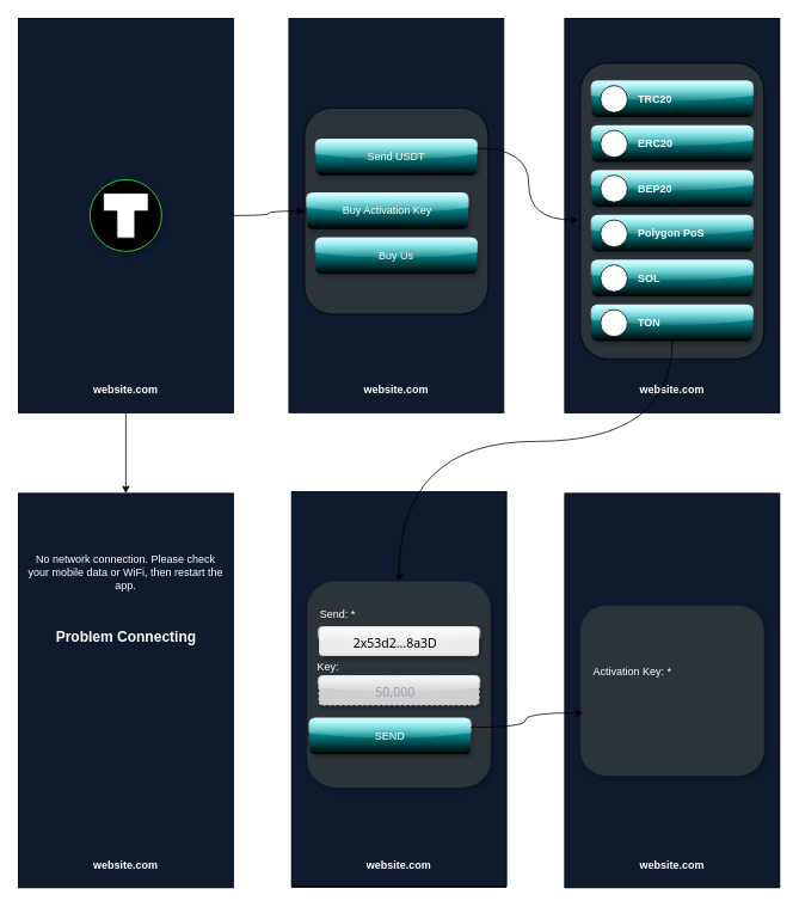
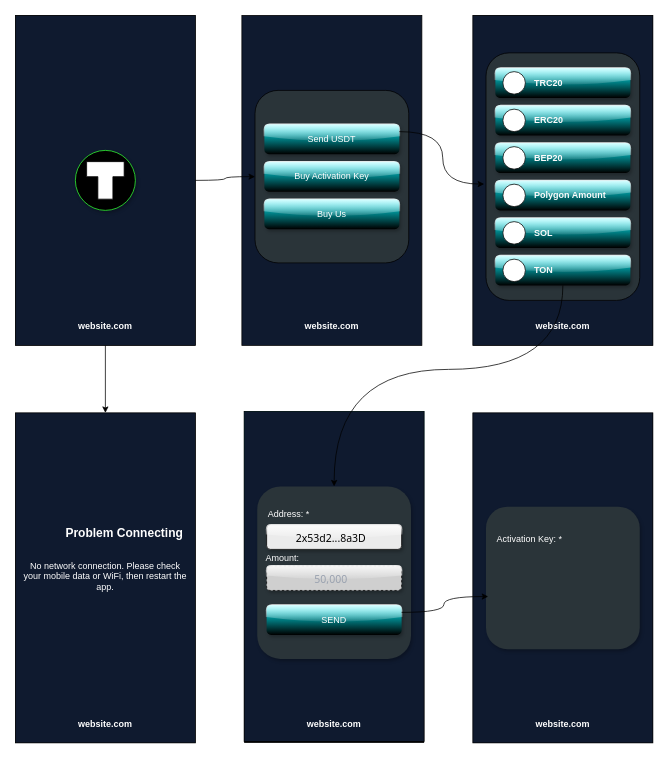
  <mxCell id="0" />
  <mxCell id="1" parent="0" />
  <mxCell id="2" value="" style="group;strokeColor=none;shadow=1;" vertex="1" connectable="0" parent="1"><mxGeometry x="20" width="850" height="970" as="geometry" y="20" /></mxCell>
  <mxCell id="3" value="" style="group;fillColor=#0F1A2F;" vertex="1" connectable="0" parent="2"><mxGeometry width="240" height="440" as="geometry" /></mxCell>
  <mxCell id="4" value="" style="rounded=0;whiteSpace=wrap;html=1;container=0;fillColor=#0F1A2F;" vertex="1" parent="3"><mxGeometry width="240" height="440" as="geometry" /></mxCell>
  <mxCell id="5" value="" style="ellipse;whiteSpace=wrap;html=1;aspect=fixed;fillColor=#000000;strokeColor=#33FF33;shadow=1;container=0;" vertex="1" parent="3"><mxGeometry x="80" y="180" width="80" height="80" as="geometry" /></mxCell>
  <mxCell id="6" value="" style="shape=tee;whiteSpace=wrap;html=1;container=0;" vertex="1" parent="3"><mxGeometry x="95" y="195" width="50" height="50" as="geometry" /></mxCell>
  <mxCell id="7" value="&lt;font style=&quot;color: rgb(255, 255, 255);&quot;&gt;website.com&lt;/font&gt;" style="rounded=0;whiteSpace=wrap;html=1;fillColor=none;fontStyle=1;strokeColor=none;" vertex="1" parent="3"><mxGeometry y="390" width="240" height="50" as="geometry" /></mxCell>
  <mxCell id="8" value="" style="group;shadow=1;" vertex="1" connectable="0" parent="2"><mxGeometry x="302" width="240" height="440" as="geometry" /></mxCell>
  <mxCell id="9" value="" style="rounded=0;whiteSpace=wrap;html=1;container=0;fillColor=#0F1A2F;" vertex="1" parent="8"><mxGeometry width="240" height="440" as="geometry" /></mxCell>
  <mxCell id="10" value="" style="rounded=1;whiteSpace=wrap;html=1;container=0;fillColor=#2A3439;" vertex="1" parent="8"><mxGeometry x="17.5" y="100" width="205" height="230" as="geometry" /></mxCell>
- <mxCell id="11" value="Send USDT" style="rounded=1;whiteSpace=wrap;html=1;fillColor=#00F5FF;glass=1;shadow=1;container=0;gradientColor=default;strokeColor=none;fontColor=#FFFFFF;" vertex="1" parent="8"><mxGeometry x="30" y="135" width="180" height="40" as="geometry" /></mxCell>
- <mxCell id="12" value="Buy Activation Key" style="rounded=1;whiteSpace=wrap;html=1;fillColor=#00F5FF;glass=1;shadow=1;container=0;gradientColor=default;strokeColor=none;fontColor=#FFFFFF;" vertex="1" parent="8"><mxGeometry x="20" y="195" width="180" height="40" as="geometry" /></mxCell>
+ <mxCell id="11" value="Send USDT" style="rounded=1;whiteSpace=wrap;html=1;fillColor=#00F5FF;glass=1;shadow=1;container=0;gradientColor=default;strokeColor=none;fontColor=#FFFFFF;" vertex="1" parent="8"><mxGeometry x="30" y="145" width="180" height="40" as="geometry" /></mxCell>
+ <mxCell id="12" value="Buy Activation Key" style="rounded=1;whiteSpace=wrap;html=1;fillColor=#00F5FF;glass=1;shadow=1;container=0;gradientColor=default;strokeColor=none;fontColor=#FFFFFF;" vertex="1" parent="8"><mxGeometry x="30" y="195" width="180" height="40" as="geometry" /></mxCell>
  <mxCell id="13" value="Buy Us" style="rounded=1;whiteSpace=wrap;html=1;fillColor=#00F5FF;glass=1;shadow=1;container=0;gradientColor=default;strokeColor=none;fontColor=#FFFFFF;" vertex="1" parent="8"><mxGeometry x="30" y="245" width="180" height="40" as="geometry" /></mxCell>
  <mxCell id="14" value="&lt;font style=&quot;color: rgb(255, 255, 255);&quot;&gt;website.com&lt;/font&gt;" style="rounded=0;whiteSpace=wrap;html=1;fillColor=none;fontStyle=1;strokeColor=none;" vertex="1" parent="8"><mxGeometry y="390" width="240" height="50" as="geometry" /></mxCell>
  <mxCell id="15" value="" style="group;fillColor=#0F1A2F;" vertex="1" connectable="0" parent="2"><mxGeometry x="610" width="240" height="440" as="geometry" /></mxCell>
  <mxCell id="16" value="" style="rounded=0;whiteSpace=wrap;html=1;container=0;fillColor=#0F1A2F;" vertex="1" parent="15"><mxGeometry width="240" height="440" as="geometry" /></mxCell>
  <mxCell id="17" value="" style="rounded=1;whiteSpace=wrap;html=1;container=0;fillColor=#2A3439;" vertex="1" parent="15"><mxGeometry x="17.5" y="50" width="205" height="330" as="geometry" /></mxCell>
  <mxCell id="18" value="TRC20" style="rounded=1;whiteSpace=wrap;html=1;container=0;align=left;spacingLeft=50;labelBackgroundColor=none;fillColor=#00F5FF;glass=1;shadow=1;fontColor=#FCFCFC;fontStyle=1;gradientColor=default;strokeColor=none;" vertex="1" parent="15"><mxGeometry x="30" y="70" width="180" height="40" as="geometry" /></mxCell>
  <mxCell id="19" value="ERC20" style="rounded=1;whiteSpace=wrap;html=1;container=0;align=left;spacingLeft=50;labelBackgroundColor=none;fillColor=#00F5FF;glass=1;shadow=1;fontColor=#FCFCFC;fontStyle=1;gradientColor=default;strokeColor=none;" vertex="1" parent="15"><mxGeometry x="30" y="120" width="180" height="40" as="geometry" /></mxCell>
  <mxCell id="20" value="BEP20" style="rounded=1;whiteSpace=wrap;html=1;container=0;align=left;spacingLeft=50;labelBackgroundColor=none;fillColor=#00F5FF;glass=1;shadow=1;fontColor=#FCFCFC;fontStyle=1;gradientColor=default;strokeColor=none;" vertex="1" parent="15"><mxGeometry x="30" y="170" width="180" height="40" as="geometry" /></mxCell>
- <mxCell id="21" value="Polygon PoS" style="rounded=1;whiteSpace=wrap;html=1;container=0;align=left;spacingLeft=50;labelBackgroundColor=none;fillColor=#00F5FF;glass=1;shadow=1;fontColor=#FCFCFC;fontStyle=1;gradientColor=default;strokeColor=none;" vertex="1" parent="15"><mxGeometry x="30" y="220" width="180" height="40" as="geometry" /></mxCell>
+ <mxCell id="21" value="Polygon Amount" style="rounded=1;whiteSpace=wrap;html=1;container=0;align=left;spacingLeft=50;labelBackgroundColor=none;fillColor=#00F5FF;glass=1;shadow=1;fontColor=#FCFCFC;fontStyle=1;gradientColor=default;strokeColor=none;" vertex="1" parent="15"><mxGeometry x="30" y="220" width="180" height="40" as="geometry" /></mxCell>
  <mxCell id="22" value="SOL" style="rounded=1;whiteSpace=wrap;html=1;container=0;align=left;spacingLeft=50;labelBackgroundColor=none;fillColor=#00F5FF;glass=1;shadow=1;fontColor=#FCFCFC;fontStyle=1;gradientColor=default;strokeColor=none;" vertex="1" parent="15"><mxGeometry x="30" y="270" width="180" height="40" as="geometry" /></mxCell>
  <mxCell id="23" value="TON" style="rounded=1;whiteSpace=wrap;html=1;container=0;align=left;spacingLeft=50;labelBackgroundColor=none;fillColor=#00F5FF;glass=1;shadow=1;fontColor=#FCFCFC;fontStyle=1;gradientColor=default;strokeColor=none;" vertex="1" parent="15"><mxGeometry x="30" y="320" width="180" height="40" as="geometry" /></mxCell>
  <mxCell id="24" value="" style="ellipse;whiteSpace=wrap;html=1;aspect=fixed;strokeColor=default;shadow=0;align=left;spacingLeft=50;container=0;" vertex="1" parent="15"><mxGeometry x="40" y="75" width="30" height="30" as="geometry" /></mxCell>
  <mxCell id="25" value="" style="ellipse;whiteSpace=wrap;html=1;aspect=fixed;shadow=0;align=left;spacingLeft=50;container=0;" vertex="1" parent="15"><mxGeometry x="40" y="175" width="30" height="30" as="geometry" /></mxCell>
  <mxCell id="26" value="" style="ellipse;whiteSpace=wrap;html=1;aspect=fixed;shadow=0;align=left;spacingLeft=50;container=0;" vertex="1" parent="15"><mxGeometry x="40" y="125" width="30" height="30" as="geometry" /></mxCell>
  <mxCell id="27" value="" style="ellipse;whiteSpace=wrap;html=1;aspect=fixed;shadow=0;align=left;spacingLeft=50;container=0;" vertex="1" parent="15"><mxGeometry x="40" y="275" width="30" height="30" as="geometry" /></mxCell>
  <mxCell id="28" value="" style="ellipse;whiteSpace=wrap;html=1;aspect=fixed;shadow=0;align=left;spacingLeft=50;container=0;" vertex="1" parent="15"><mxGeometry x="40" y="225" width="30" height="30" as="geometry" /></mxCell>
  <mxCell id="29" value="" style="ellipse;whiteSpace=wrap;html=1;aspect=fixed;shadow=0;align=left;spacingLeft=50;container=0;" vertex="1" parent="15"><mxGeometry x="40" y="325" width="30" height="30" as="geometry" /></mxCell>
  <mxCell id="30" value="&lt;font style=&quot;color: rgb(255, 255, 255);&quot;&gt;website.com&lt;/font&gt;" style="rounded=0;whiteSpace=wrap;html=1;fillColor=none;fontStyle=1;strokeColor=none;" vertex="1" parent="15"><mxGeometry y="390" width="240" height="50" as="geometry" /></mxCell>
  <mxCell id="31" value="" style="group;fillColor=#2A3439;" vertex="1" connectable="0" parent="2"><mxGeometry y="530" width="240" height="440" as="geometry" /></mxCell>
  <mxCell id="32" value="" style="rounded=0;whiteSpace=wrap;html=1;container=0;fillColor=#0F1A2F;" vertex="1" parent="31"><mxGeometry width="240" height="440" as="geometry" /></mxCell>
- <mxCell id="33" value="&lt;b&gt;&lt;font style=&quot;font-size: 16px; color: rgb(255, 255, 255);&quot;&gt;Problem Connecting&lt;/font&gt;&lt;/b&gt;" style="rounded=0;whiteSpace=wrap;html=1;align=center;strokeColor=none;container=0;fillColor=none;fontColor=#FFFFFF;" vertex="1" parent="31"><mxGeometry x="35.75" y="140" width="168.5" height="40" as="geometry" /></mxCell>
- <mxCell id="34" value="&lt;font style=&quot;color: rgb(255, 255, 255);&quot;&gt;No network connection. Please check your mobile data or WiFi, then restart the app.&lt;/font&gt;" style="rounded=0;whiteSpace=wrap;html=1;align=center;strokeColor=none;container=0;verticalAlign=top;fillColor=none;" vertex="1" parent="31"><mxGeometry x="10" y="60" width="220" height="60" as="geometry" /></mxCell>
+ <mxCell id="33" value="&lt;b&gt;&lt;font style=&quot;font-size: 16px; color: rgb(255, 255, 255);&quot;&gt;Problem Connecting&lt;/font&gt;&lt;/b&gt;" style="rounded=0;whiteSpace=wrap;html=1;align=center;strokeColor=none;container=0;fillColor=none;fontColor=#FFFFFF;" vertex="1" parent="31"><mxGeometry x="60.75" y="140" width="168.5" height="40" as="geometry" /></mxCell>
+ <mxCell id="34" value="&lt;font style=&quot;color: rgb(255, 255, 255);&quot;&gt;No network connection. Please check your mobile data or WiFi, then restart the app.&lt;/font&gt;" style="rounded=0;whiteSpace=wrap;html=1;align=center;strokeColor=none;container=0;verticalAlign=top;fillColor=none;" vertex="1" parent="31"><mxGeometry x="10" y="190" width="220" height="60" as="geometry" /></mxCell>
  <mxCell id="35" value="&lt;font style=&quot;color: rgb(255, 255, 255);&quot;&gt;website.com&lt;/font&gt;" style="rounded=0;whiteSpace=wrap;html=1;fillColor=none;fontStyle=1;strokeColor=none;" vertex="1" parent="31"><mxGeometry y="390" width="240" height="50" as="geometry" /></mxCell>
  <mxCell id="36" value="" style="group;fillColor=#00F5FF;gradientColor=default;strokeColor=none;fontStyle=1;fontColor=#FFFFFF;" vertex="1" connectable="0" parent="2"><mxGeometry x="305" y="528" width="240" height="442" as="geometry" /></mxCell>
  <mxCell id="37" value="" style="rounded=0;whiteSpace=wrap;html=1;container=0;fillColor=#0F1A2F;" vertex="1" parent="36"><mxGeometry width="240" height="440" as="geometry" /></mxCell>
  <mxCell id="38" value="" style="rounded=1;whiteSpace=wrap;html=1;container=0;fillColor=#2A3439;strokeColor=none;shadow=1;" vertex="1" parent="36"><mxGeometry x="17.5" y="100" width="205" height="230" as="geometry" /></mxCell>
  <mxCell id="39" value="&lt;div class=&quot;flex-1&quot; style=&quot;box-sizing: border-box; border: 0px solid; margin: 0px; padding: 0px; flex: 1 1 0%; scrollbar-width: none; font-family: ui-sans-serif, system-ui, sans-serif, &amp;quot;Apple Color Emoji&amp;quot;, &amp;quot;Segoe UI Emoji&amp;quot;, &amp;quot;Segoe UI Symbol&amp;quot;, &amp;quot;Noto Color Emoji&amp;quot;; font-size: medium; text-align: start;&quot;&gt;&lt;div class=&quot;flex gap-2 text-sm text-gray-400 mt-0.5&quot; style=&quot;box-sizing: border-box; border: 0px solid; margin: 2px 0px 0px; padding: 0px; display: flex; gap: 8px; font-size: 14px; line-height: 1.429; scrollbar-width: none;&quot;&gt;&lt;span class=&quot;block truncate max-w-full&quot; style=&quot;box-sizing: border-box; border: 0px solid; margin: 0px; padding: 0px; display: block; max-width: 100%; text-overflow: ellipsis; text-wrap-mode: nowrap; overflow: hidden; scrollbar-width: none;&quot;&gt;2x53d2...8a3D&lt;/span&gt;&lt;div&gt;&lt;br&gt;&lt;/div&gt;&lt;/div&gt;&lt;/div&gt;&lt;div class=&quot;text-right&quot; style=&quot;box-sizing: border-box; border: 0px solid; margin: 0px; padding: 0px; text-align: right; scrollbar-width: none; font-family: ui-sans-serif, system-ui, sans-serif, &amp;quot;Apple Color Emoji&amp;quot;, &amp;quot;Segoe UI Emoji&amp;quot;, &amp;quot;Segoe UI Symbol&amp;quot;, &amp;quot;Noto Color Emoji&amp;quot;; font-size: medium;&quot;&gt;&lt;/div&gt;" style="rounded=1;whiteSpace=wrap;html=1;fillColor=#EBEBEB;glass=1;shadow=1;container=0;fontColor=#000000;" vertex="1" parent="36"><mxGeometry x="30" y="151" width="180" height="33" as="geometry" /></mxCell>
- <mxCell id="40" value="&lt;font style=&quot;color: rgb(255, 255, 255);&quot;&gt;SEND&lt;/font&gt;" style="rounded=1;whiteSpace=wrap;html=1;fillColor=#00F5FF;glass=1;shadow=1;container=0;gradientColor=default;strokeColor=none;" vertex="1" parent="36"><mxGeometry x="20" y="253" width="180" height="40" as="geometry" /></mxCell>
- <mxCell id="41" value="Send: &lt;font style=&quot;&quot;&gt;*&lt;/font&gt;" style="rounded=0;whiteSpace=wrap;html=1;align=left;strokeColor=none;container=0;fillColor=none;fontColor=#FFFFFF;" vertex="1" parent="36"><mxGeometry x="30" y="128.75" width="168.5" height="16" as="geometry" /></mxCell>
- <mxCell id="42" value="Key:" style="rounded=0;whiteSpace=wrap;html=1;align=left;strokeColor=none;container=0;fillColor=none;fontColor=#FFFFFF;" vertex="1" parent="36"><mxGeometry x="27" y="187.75" width="168.5" height="16" as="geometry" /></mxCell>
+ <mxCell id="40" value="&lt;font style=&quot;color: rgb(255, 255, 255);&quot;&gt;SEND&lt;/font&gt;" style="rounded=1;whiteSpace=wrap;html=1;fillColor=#00F5FF;glass=1;shadow=1;container=0;gradientColor=default;strokeColor=none;" vertex="1" parent="36"><mxGeometry x="30" y="258" width="180" height="40" as="geometry" /></mxCell>
+ <mxCell id="41" value="Address: &lt;font style=&quot;&quot;&gt;*&lt;/font&gt;" style="rounded=0;whiteSpace=wrap;html=1;align=left;strokeColor=none;container=0;fillColor=none;fontColor=#FFFFFF;" vertex="1" parent="36"><mxGeometry x="30" y="128.75" width="168.5" height="16" as="geometry" /></mxCell>
+ <mxCell id="42" value="Amount:" style="rounded=0;whiteSpace=wrap;html=1;align=left;strokeColor=none;container=0;fillColor=none;fontColor=#FFFFFF;" vertex="1" parent="36"><mxGeometry x="27" y="187.75" width="168.5" height="16" as="geometry" /></mxCell>
  <mxCell id="43" value="&lt;div style=&quot;box-sizing: border-box; border: 0px solid; margin: 0px; padding: 0px; flex: 1 1 0%; scrollbar-width: none; color: rgb(255, 255, 255); font-family: ui-sans-serif, system-ui, sans-serif, &amp;quot;Apple Color Emoji&amp;quot;, &amp;quot;Segoe UI Emoji&amp;quot;, &amp;quot;Segoe UI Symbol&amp;quot;, &amp;quot;Noto Color Emoji&amp;quot;; font-size: medium; text-align: start;&quot; class=&quot;flex-1&quot;&gt;&lt;div style=&quot;box-sizing: border-box; border: 0px solid; margin: 2px 0px 0px; padding: 0px; display: flex; gap: 8px; font-size: 14px; line-height: 1.429; color: oklch(0.707 0.022 261.325); scrollbar-width: none;&quot; class=&quot;flex gap-2 text-sm text-gray-400 mt-0.5&quot;&gt;&lt;span style=&quot;box-sizing: border-box; border: 0px solid; margin: 0px; padding: 0px; display: block; max-width: 100%; text-overflow: ellipsis; text-wrap-mode: nowrap; overflow: hidden; scrollbar-width: none;&quot; class=&quot;block truncate max-w-full&quot;&gt;50,000&lt;/span&gt;&lt;div&gt;&lt;br&gt;&lt;/div&gt;&lt;/div&gt;&lt;/div&gt;&lt;div style=&quot;box-sizing: border-box; border: 0px solid; margin: 0px; padding: 0px; text-align: right; scrollbar-width: none; color: rgb(255, 255, 255); font-family: ui-sans-serif, system-ui, sans-serif, &amp;quot;Apple Color Emoji&amp;quot;, &amp;quot;Segoe UI Emoji&amp;quot;, &amp;quot;Segoe UI Symbol&amp;quot;, &amp;quot;Noto Color Emoji&amp;quot;; font-size: medium;&quot; class=&quot;text-right&quot;&gt;&lt;/div&gt;" style="rounded=1;whiteSpace=wrap;html=1;fillColor=#CFCFCF;glass=1;shadow=1;container=0;dashed=1;" vertex="1" parent="36"><mxGeometry x="30" y="205.75" width="180" height="33" as="geometry" /></mxCell>
  <mxCell id="44" value="&lt;font style=&quot;color: rgb(255, 255, 255);&quot;&gt;website.com&lt;/font&gt;" style="rounded=0;whiteSpace=wrap;html=1;fillColor=none;fontStyle=1;strokeColor=none;" vertex="1" parent="36"><mxGeometry y="392" width="240" height="50" as="geometry" /></mxCell>
  <mxCell id="45" value="" style="group;fillColor=#0F1A2F;" vertex="1" connectable="0" parent="2"><mxGeometry x="610" y="530" width="240" height="440" as="geometry" /></mxCell>
  <mxCell id="46" value="" style="rounded=0;whiteSpace=wrap;html=1;container=0;fillColor=#0F1A2F;" vertex="1" parent="45"><mxGeometry width="240" height="440" as="geometry" /></mxCell>
  <mxCell id="47" value="" style="rounded=1;whiteSpace=wrap;html=1;container=0;fillColor=#2A3439;strokeColor=none;shadow=1;" vertex="1" parent="45"><mxGeometry x="17.5" y="125" width="205" height="190" as="geometry" /></mxCell>
- <mxCell id="48" value="Activation Key: &lt;font style=&quot;&quot;&gt;*&lt;/font&gt;" style="rounded=0;whiteSpace=wrap;html=1;align=left;strokeColor=none;fillColor=none;fontColor=#FFFFFF;" vertex="1" parent="45"><mxGeometry x="30" y="191" width="168.5" height="16" as="geometry" /></mxCell>
+ <mxCell id="48" value="Activation Key: &lt;font style=&quot;&quot;&gt;*&lt;/font&gt;" style="rounded=0;whiteSpace=wrap;html=1;align=left;strokeColor=none;fillColor=none;fontColor=#FFFFFF;" vertex="1" parent="45"><mxGeometry x="30" y="161" width="168.5" height="16" as="geometry" /></mxCell>
  <mxCell id="49" style="edgeStyle=none;html=1;" edge="1" parent="2" source="4" target="32"><mxGeometry relative="1" as="geometry" /></mxCell>
  <mxCell id="50" style="edgeStyle=orthogonalEdgeStyle;curved=1;html=1;" edge="1" parent="2" source="23" target="38"><mxGeometry relative="1" as="geometry"><Array as="points"><mxPoint x="730" y="472" /><mxPoint x="425" y="472" /></Array></mxGeometry></mxCell>
  <mxCell id="51" style="edgeStyle=orthogonalEdgeStyle;curved=1;html=1;exitX=1;exitY=0.25;exitDx=0;exitDy=0;entryX=-0.012;entryY=0.53;entryDx=0;entryDy=0;entryPerimeter=0;" edge="1" parent="2" source="11" target="17"><mxGeometry relative="1" as="geometry" /></mxCell>
  <mxCell id="52" style="edgeStyle=orthogonalEdgeStyle;curved=1;html=1;exitX=1;exitY=0.25;exitDx=0;exitDy=0;entryX=0.014;entryY=0.631;entryDx=0;entryDy=0;entryPerimeter=0;" edge="1" parent="2" source="40" target="47"><mxGeometry relative="1" as="geometry" /></mxCell>
  <mxCell id="53" style="edgeStyle=orthogonalEdgeStyle;curved=1;html=1;entryX=0;entryY=0.5;entryDx=0;entryDy=0;" edge="1" parent="2" source="4" target="10"><mxGeometry relative="1" as="geometry" /></mxCell>
  <mxCell id="54" value="&lt;font style=&quot;color: rgb(255, 255, 255);&quot;&gt;website.com&lt;/font&gt;" style="rounded=0;whiteSpace=wrap;html=1;fillColor=none;fontStyle=1;strokeColor=none;" vertex="1" parent="2"><mxGeometry x="610" y="920" width="240" height="50" as="geometry" /></mxCell>
